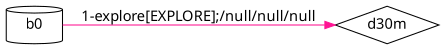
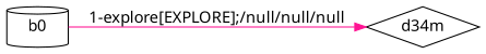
  digraph {
    rankdir=LR
    fontname="Noto Sans"
    node [fontname="Noto Sans"]
    b0 [shape=cylinder]
-   d34m [shape=diamond label=d30m]
+   d34m [shape=diamond]
    b0 -> d34m [label="1-explore[EXPLORE];/null/null/null" color=deeppink arrowhead=normal fontname="Noto Sans"]
  }
